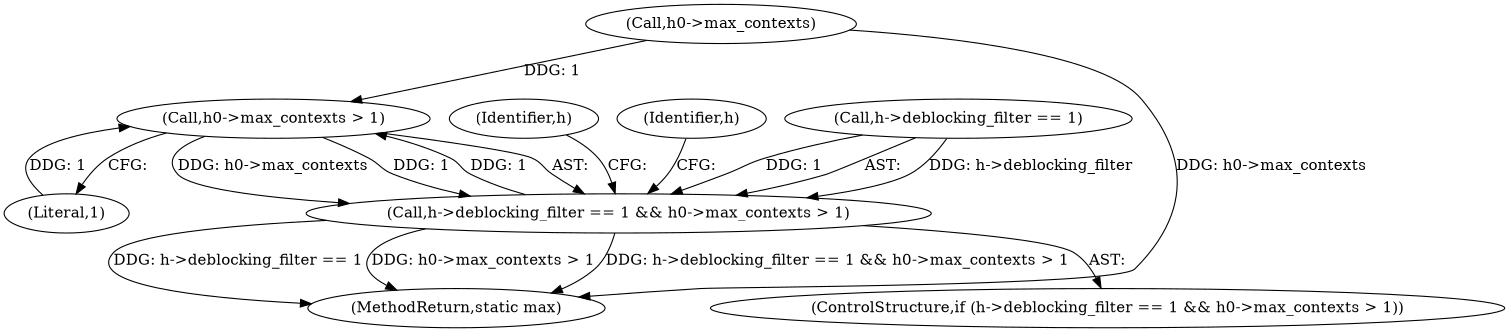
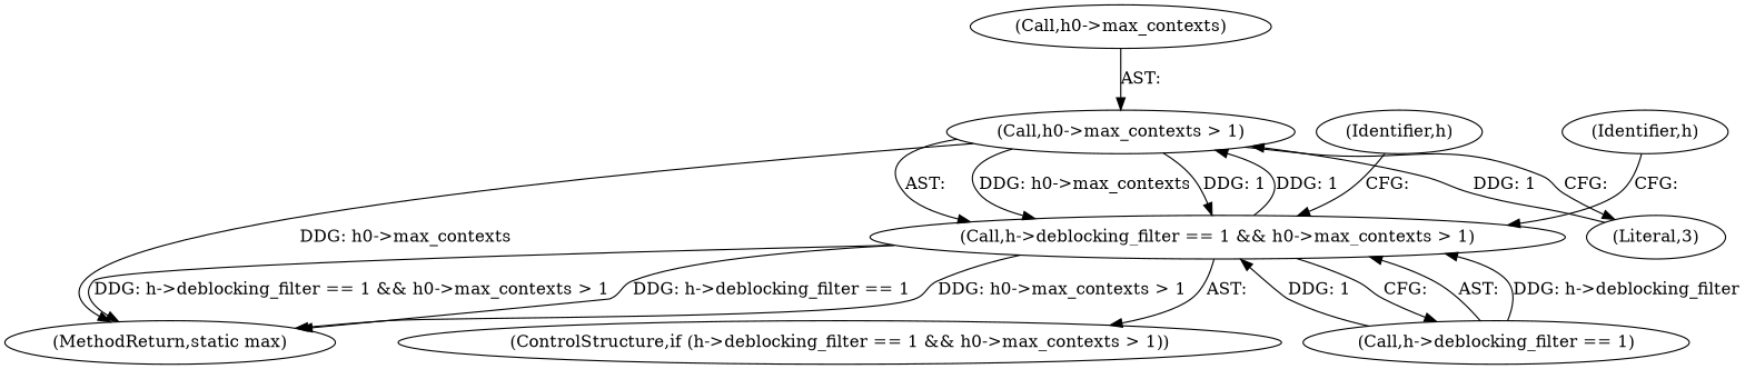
  digraph {
    n1 [label="(Call,h0->max_contexts > 1)"]
    n2 [label="(Call,h->deblocking_filter == 1 && h0->max_contexts > 1)"]
    n3 [label="(MethodReturn,static max)"]
-   n4 [label="(Literal,1)"]
+   n4 [label="(Literal,3)"]
    n5 [label="(ControlStructure,if (h->deblocking_filter == 1 && h0->max_contexts > 1))"]
    n6 [label="(Call,h->deblocking_filter == 1)"]
    n7 [label="(Call,h0->max_contexts)"]
    n8 [label="(Identifier,h)"]
    n9 [label="(Identifier,h)"]
    n1 -> n2 [label="AST: "]
    n1 -> n2 [label="DDG: h0->max_contexts"]
    n1 -> n2 [label="DDG: 1"]
-   n7 -> n3 [label="DDG: h0->max_contexts"]
+   n1 -> n3 [label="DDG: h0->max_contexts"]
    n1 -> n4 [label="CFG: "]
    n2 -> n1 [label="DDG: 1"]
    n2 -> n3 [label="DDG: h0->max_contexts > 1"]
    n2 -> n3 [label="DDG: h->deblocking_filter == 1 && h0->max_contexts > 1"]
    n2 -> n3 [label="DDG: h->deblocking_filter == 1"]
    n2 -> n5 [label="AST: "]
+   n2 -> n6 [label="CFG: "]
    n4 -> n1 [label="DDG: 1"]
    n6 -> n2 [label="AST: "]
    n6 -> n2 [label="DDG: h->deblocking_filter"]
    n6 -> n2 [label="DDG: 1"]
-   n7 -> n1 [label="DDG: 1"]
+   n7 -> n1 [label="AST: "]
    n8 -> n2 [label="CFG: "]
    n9 -> n2 [label="CFG: "]
  }
